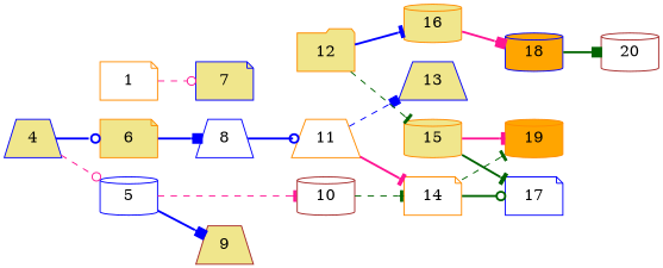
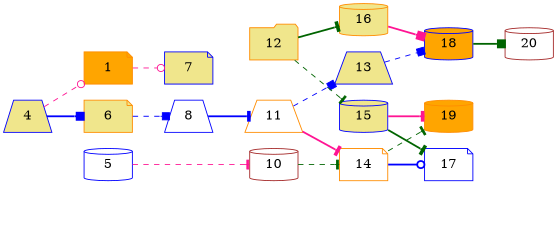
  digraph {
    rankdir=LR
    node [alpha=0.11 color=blue fillcolor=white shape=cylinder style=filled]
    edge [arrowhead=tee color=blue style=bold]
-   1 [alpha=0.15 color=darkorange expect_size=39839744 shape=note]
+   1 [alpha=0.15 color=darkorange expect_size=39839744 fillcolor=orange shape=note]
    7 [expect_size=39296000 fillcolor=khaki shape=note]
    6 [color=darkorange expect_size=36767744 fillcolor=khaki shape=note]
    8 [alpha=0.05 expect_size=13494272 shape=trapezium]
    11 [color=darkorange expect_size=6619136 shape=trapezium]
    4 [alpha=0.09 expect_size=24254464 fillcolor=khaki shape=trapezium]
    5 [alpha=0.13 expect_size=13523968]
-   9 [alpha=0.20 color=brown expect_size=10305536 fillcolor=khaki shape=trapezium]
    10 [alpha=0.14 color=brown expect_size=33260544]
    14 [alpha=0.07 color=darkorange expect_size=7822336 shape=note]
    12 [alpha=0.05 color=darkorange expect_size=40837120 fillcolor=khaki shape=folder]
-   15 [alpha=0.03 color=darkorange expect_size=29136896 fillcolor=khaki]
+   15 [alpha=0.03 expect_size=29136896 fillcolor=khaki]
    16 [alpha=0.14 color=darkorange expect_size=13405184 fillcolor=khaki]
    13 [alpha=0.09 expect_size=5784576 fillcolor=khaki shape=trapezium]
    18 [alpha=0.06 expect_size=19719168 fillcolor=orange]
    17 [alpha=0.16 expect_size=39931904 shape=note]
    19 [alpha=0.08 color=darkorange expect_size=30511104 fillcolor=orange]
    20 [color=brown expect_size=30436352]
    1 -> 7 [arrowhead=odot color=deeppink style=dashed]
-   6 -> 8 [arrowhead=box]
-   8 -> 11 [arrowhead=odot]
+   6 -> 8 [arrowhead=box style=dashed]
+   8 -> 11
    11 -> 14 [color=deeppink]
    11 -> 13 [arrowhead=box style=dashed]
-   4 -> 6 [arrowhead=odot]
-   4 -> 5 [arrowhead=odot color=deeppink style=dashed]
-   5 -> 9 [arrowhead=box]
+   4 -> 6 [arrowhead=box]
+   4 -> 1 [arrowhead=odot color=deeppink style=dashed]
    5 -> 10 [color=deeppink style=dashed]
    10 -> 14 [color=darkgreen style=dashed]
-   14 -> 17 [arrowhead=odot color=darkgreen]
+   14 -> 17 [arrowhead=odot]
    14 -> 19 [color=darkgreen style=dashed]
    12 -> 15 [color=darkgreen style=dashed]
-   12 -> 16
+   12 -> 16 [color=darkgreen]
    15 -> 17 [color=darkgreen]
    15 -> 19 [color=deeppink]
    16 -> 18 [arrowhead=box color=deeppink]
+   13 -> 18 [arrowhead=box style=dashed]
    18 -> 20 [arrowhead=box color=darkgreen]
  }
